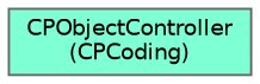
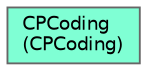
  digraph {
    rankdir=LR
-   n1 [color=gray40 fillcolor=aquamarine fontname=Helvetica fontsize=10 height=0.2 label="CPObjectController\l(CPCoding)" shape=box style=filled width=0.4]
+   n1 [color=gray40 fillcolor=aquamarine fontname=Helvetica fontsize=10 height=0.2 label="CPCoding\l(CPCoding)" shape=box style=filled width=0.4]
  }
